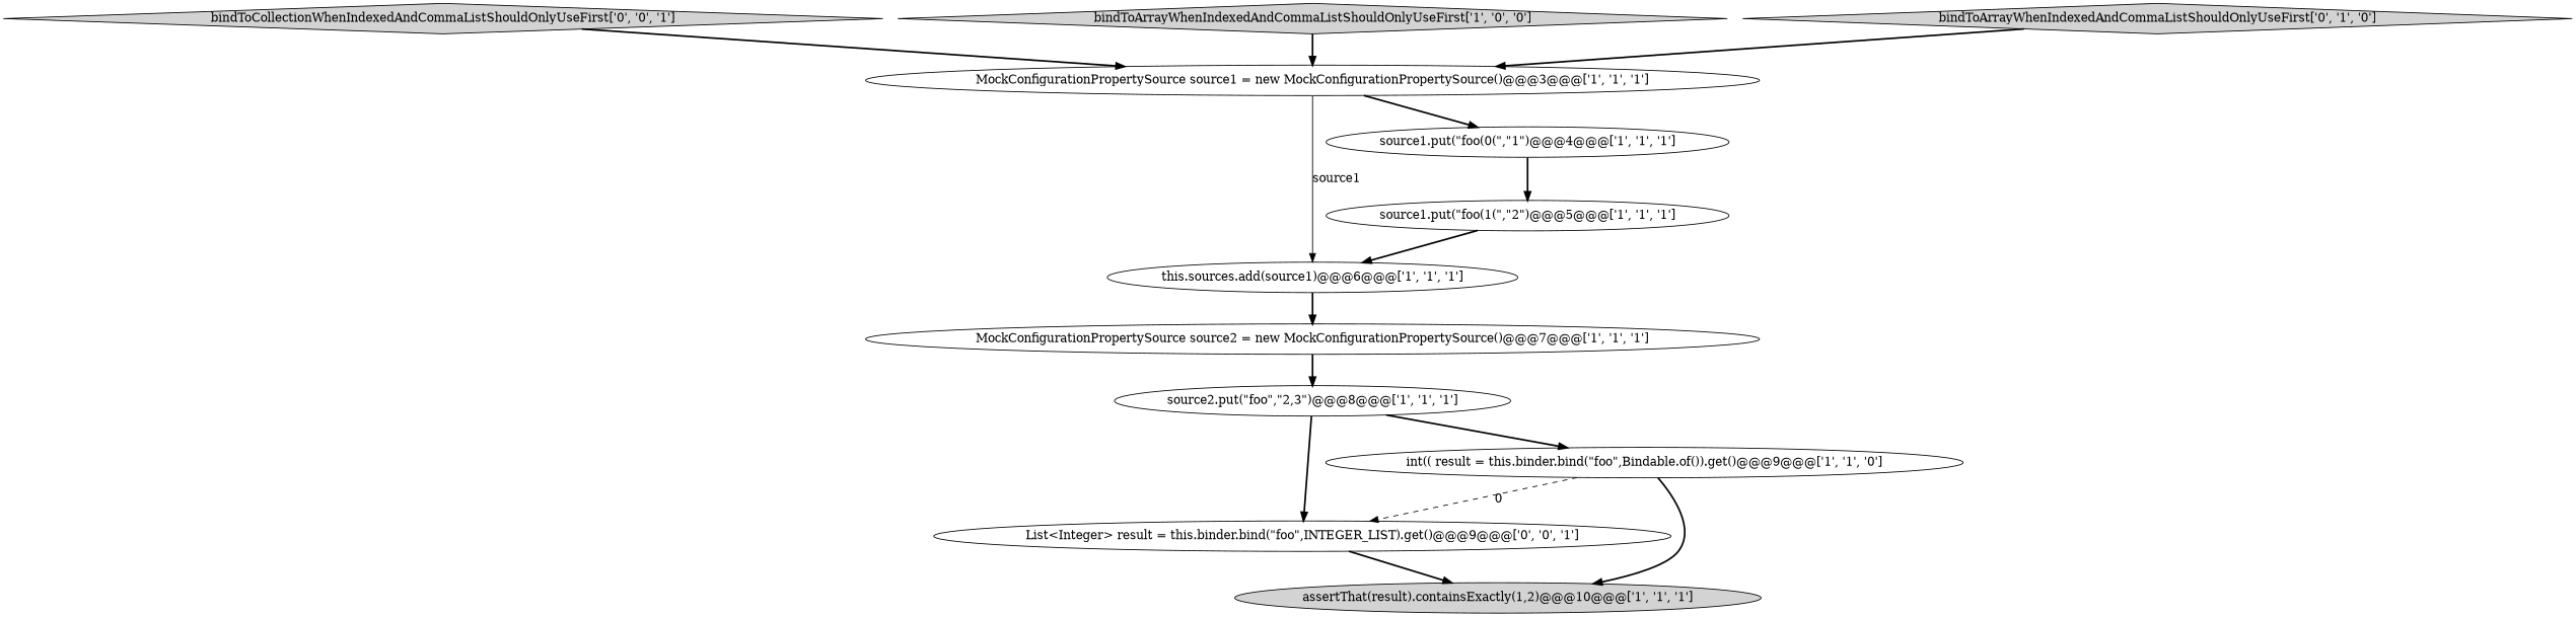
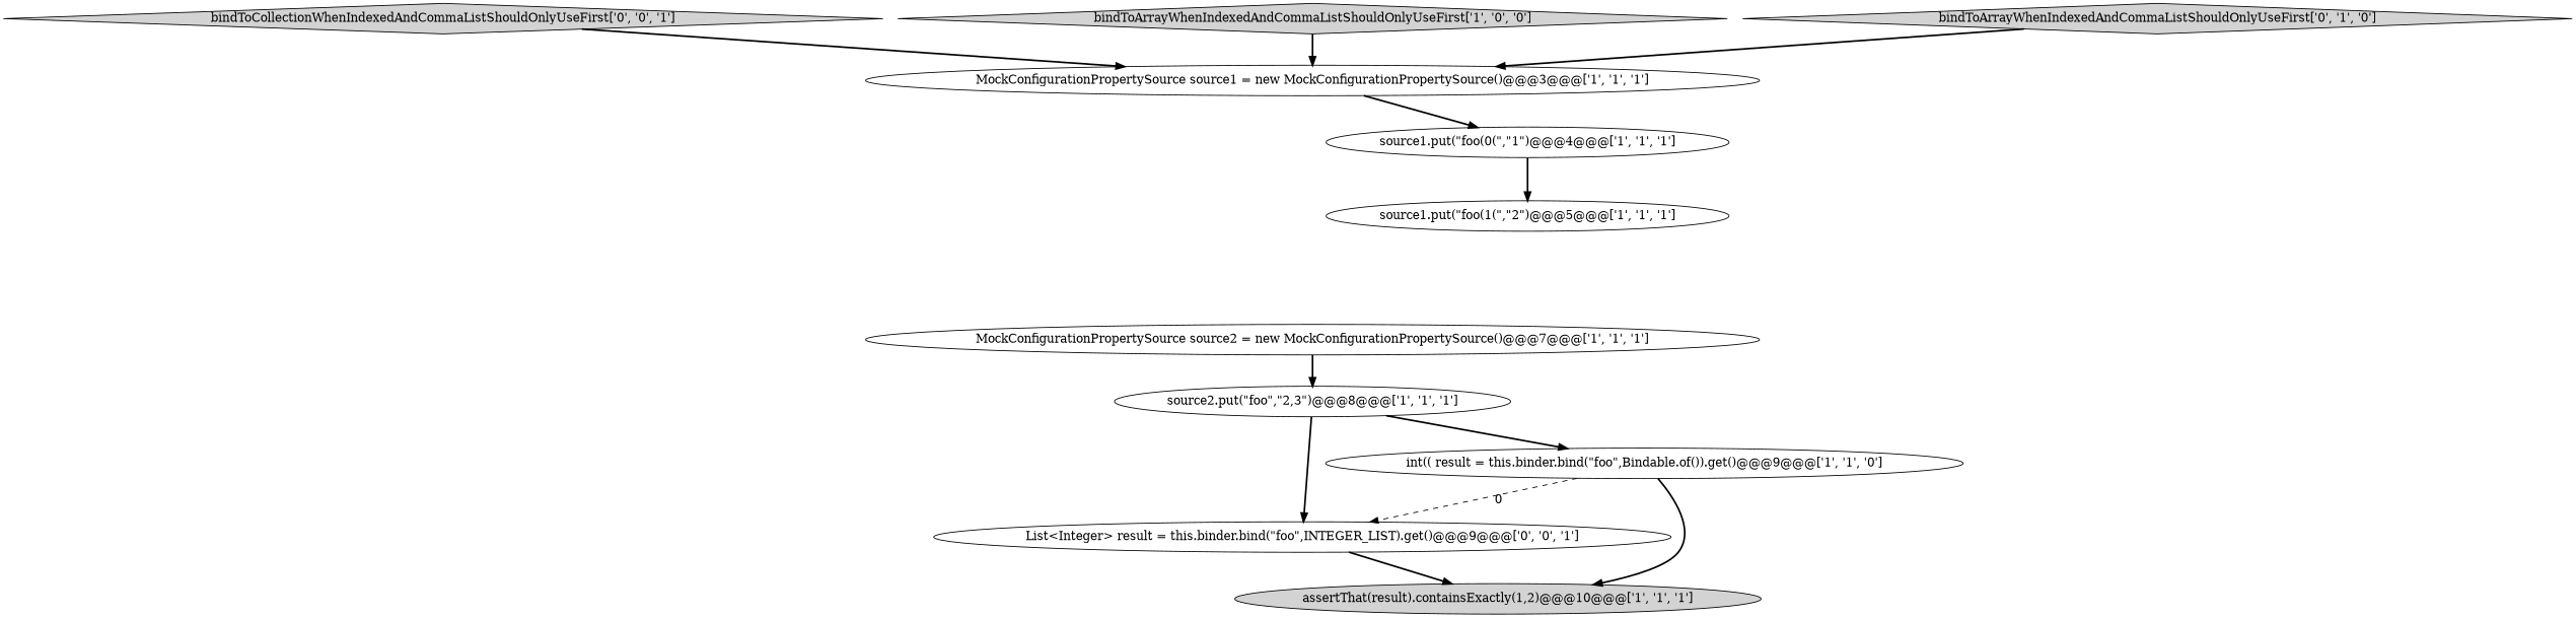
  digraph {
    node [fillcolor=white shape=ellipse style=filled]
    edge [style=bold]
-   n1 [label="this.sources.add(source1)@@@6@@@['1', '1', '1']"]
    n2 [label="MockConfigurationPropertySource source2 = new MockConfigurationPropertySource()@@@7@@@['1', '1', '1']"]
    n3 [label="source2.put(\"foo\",\"2,3\")@@@8@@@['1', '1', '1']"]
    n4 [fillcolor=lightgray label="bindToCollectionWhenIndexedAndCommaListShouldOnlyUseFirst['0', '0', '1']" shape=diamond]
    n5 [label="MockConfigurationPropertySource source1 = new MockConfigurationPropertySource()@@@3@@@['1', '1', '1']"]
    n6 [label="source1.put(\"foo(0(\",\"1\")@@@4@@@['1', '1', '1']"]
    n7 [label="source1.put(\"foo(1(\",\"2\")@@@5@@@['1', '1', '1']"]
    n8 [label="List<Integer> result = this.binder.bind(\"foo\",INTEGER_LIST).get()@@@9@@@['0', '0', '1']"]
    n9 [label="int(( result = this.binder.bind(\"foo\",Bindable.of()).get()@@@9@@@['1', '1', '0']"]
    n10 [fillcolor=lightgray label="bindToArrayWhenIndexedAndCommaListShouldOnlyUseFirst['1', '0', '0']" shape=diamond]
    n11 [fillcolor=lightgray label="assertThat(result).containsExactly(1,2)@@@10@@@['1', '1', '1']"]
    n12 [fillcolor=lightgray label="bindToArrayWhenIndexedAndCommaListShouldOnlyUseFirst['0', '1', '0']" shape=diamond]
-   n1 -> n2
    n2 -> n3
    n3 -> n8
    n3 -> n9
    n4 -> n5
-   n5 -> n1 [label=source1 style=solid]
    n5 -> n6
    n6 -> n7
-   n7 -> n1
    n8 -> n11
    n9 -> n8 [label=0 style=dashed]
    n9 -> n11
    n10 -> n5
    n12 -> n5
  }
